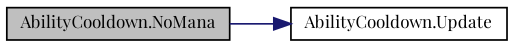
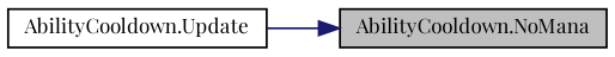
  digraph {
    rankdir=RL
    fontname="Playfair Display"
    node [color=black fontname="Playfair Display" fontsize=10 shape=record]
    n1 [fillcolor=grey75 fontcolor=black height=0.2 label="AbilityCooldown.NoMana" style=filled width=0.4]
    n2 [height=0.2 label="AbilityCooldown.Update" width=0.4]
-   n2 -> n1 [color=midnightblue dir=back fontname="Playfair Display" fontsize=10 labelfontname=Helvetica labelfontsize=10 style=solid]
+   n1 -> n2 [color=midnightblue dir=back fontname="Playfair Display" fontsize=10 labelfontname=Helvetica labelfontsize=10 style=solid]
  }
